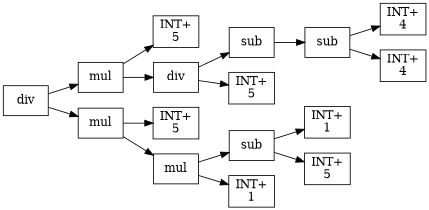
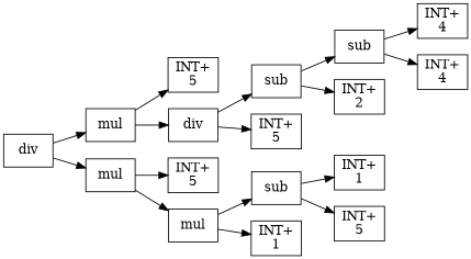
  digraph {
    rankdir=LR
    node [shape=box]
    n1 [label=div]
    n2 [label=mul]
    n3 [label=mul]
    n4 [label="INT+\n5"]
    n5 [label=div]
    n6 [label=sub]
    n7 [label="INT+\n5"]
    n8 [label=sub]
+   n9 [label="INT+\n2"]
    n10 [label="INT+\n4"]
    n11 [label="INT+\n4"]
    n12 [label="INT+\n5"]
    n13 [label=mul]
    n14 [label=sub]
    n15 [label="INT+\n1"]
    n16 [label="INT+\n1"]
    n17 [label="INT+\n5"]
    n1 -> n2
    n1 -> n3
    n2 -> n4
    n2 -> n5
    n3 -> n12
    n3 -> n13
    n5 -> n6
    n5 -> n7
    n6 -> n8
+   n6 -> n9
    n8 -> n10
    n8 -> n11
    n13 -> n14
    n13 -> n15
    n14 -> n16
    n14 -> n17
  }
